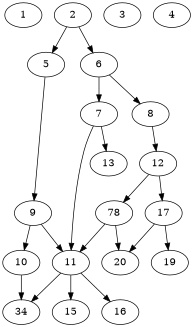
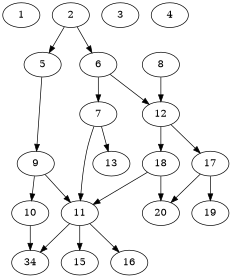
  digraph {
    node [alpha=0.02]
    1 [alpha=0.03 expect_size=35509248]
    2 [alpha=0.07 expect_size=35060736]
    5 [alpha=0.12 expect_size=35422208]
    6 [alpha=0.20 expect_size=11619328]
    9 [expect_size=10146816]
    7 [alpha=0.11 expect_size=15457280]
    8 [alpha=0.19 expect_size=13701120]
    11 [alpha=0.01 expect_size=29960192]
    10 [alpha=0.17 expect_size=23263232]
    13 [alpha=0.01 expect_size=6410240]
    12 [expect_size=37465088]
    3 [alpha=0.01 expect_size=40560640]
    4 [expect_size=36042752]
    n14 [alpha=0.17 expect_size=9180160 label=34]
    15 [alpha=0.12 expect_size=14965760]
    16 [alpha=0.01 expect_size=44054528]
-   18 [expect_size=20808704 label=78]
+   18 [expect_size=20808704]
    17 [alpha=0.14 expect_size=42960896]
    20 [alpha=0.19 expect_size=24066048]
    19 [alpha=0.04 expect_size=18720768]
    2 -> 5
    2 -> 6
    5 -> 9
    6 -> 7
-   6 -> 8
+   6 -> 12
    9 -> 11
    9 -> 10
    7 -> 11
    7 -> 13
    8 -> 12
    11 -> n14
    11 -> 15
    11 -> 16
    10 -> n14
    12 -> 18
    12 -> 17
    18 -> 11
    18 -> 20
    17 -> 20
    17 -> 19
  }
